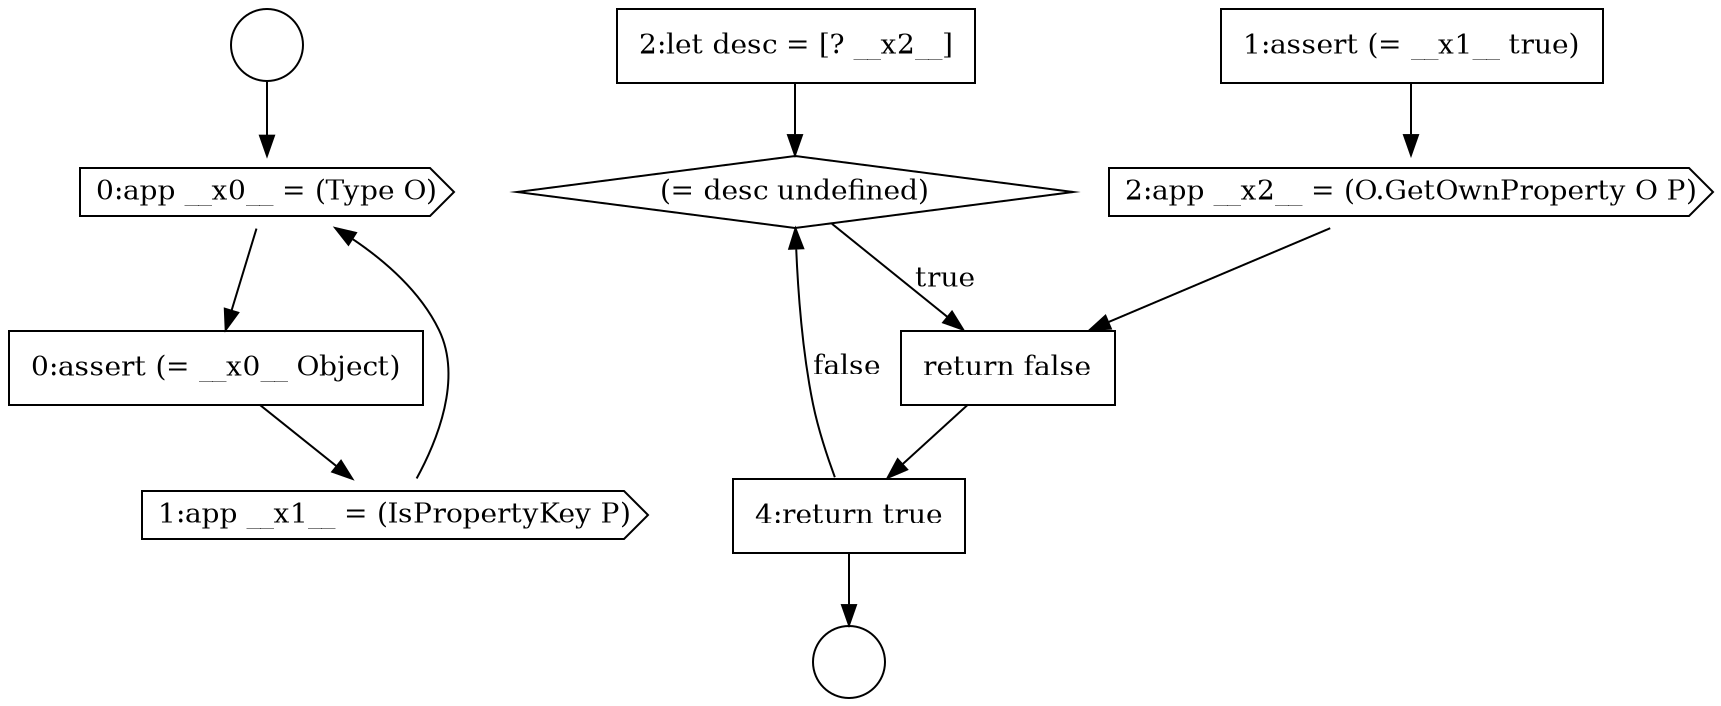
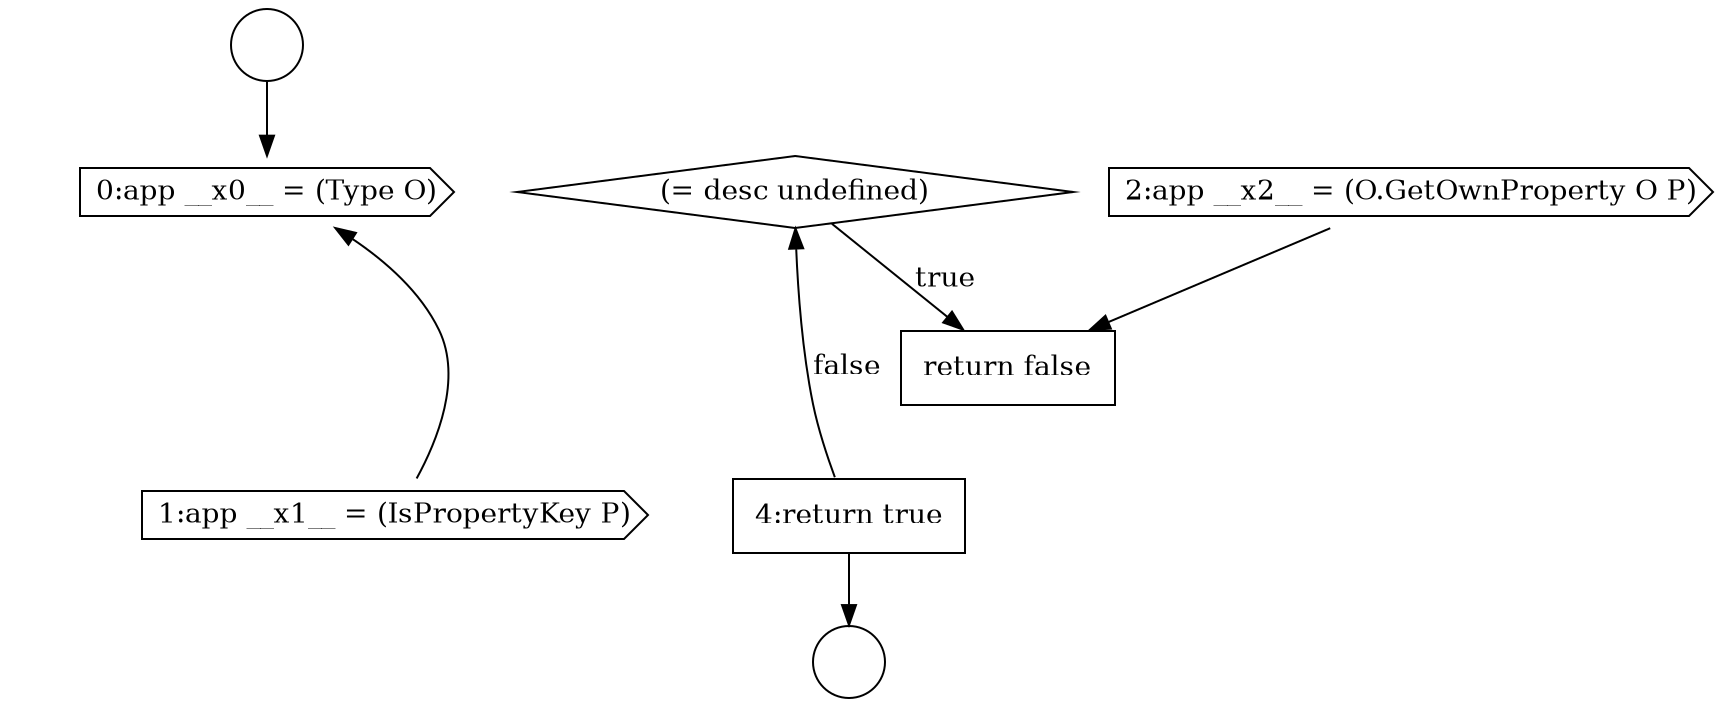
  digraph {
    node [color=black fillcolor=white shape=none style=filled]
    edge [color=black]
    n1 [label=<<font color="black">0:app __x0__ = (Type O)</font>> shape=cds]
-   n2 [label=<<font color="black">     <table border="0" cellborder="1" cellspacing="0" cellpadding="10">       <tr><td align="left">0:assert (= __x0__ Object)</td></tr>     </table>   </font>> margin=0]
    n3 [label=<<font color="black">1:app __x1__ = (IsPropertyKey P)</font>> shape=cds]
-   n4 [label=<<font color="black">     <table border="0" cellborder="1" cellspacing="0" cellpadding="10">       <tr><td align="left">2:let desc = [? __x2__]</td></tr>     </table>   </font>> margin=0]
    n5 [label=<<font color="black">(= desc undefined)</font>> shape=diamond]
    n6 [label=<<font color="black">     <table border="0" cellborder="1" cellspacing="0" cellpadding="10">       <tr><td align="left">return false</td></tr>     </table>   </font>> margin=0]
    n7 [label=<<font color="black">     <table border="0" cellborder="1" cellspacing="0" cellpadding="10">       <tr><td align="left">4:return true</td></tr>     </table>   </font>> margin=0]
    n8 [label=" " shape=circle]
-   n9 [label=<<font color="black">     <table border="0" cellborder="1" cellspacing="0" cellpadding="10">       <tr><td align="left">1:assert (= __x1__ true)</td></tr>     </table>   </font>> margin=0]
    n10 [label=<<font color="black">2:app __x2__ = (O.GetOwnProperty O P)</font>> shape=cds]
    n11 [label=" " shape=circle]
-   n1 -> n2
-   n2 -> n3
    n3 -> n1
-   n4 -> n5
    n5 -> n6 [label=<<font color="black">true</font>>]
-   n6 -> n7
    n7 -> n5 [label=<<font color="black">false</font>>]
    n7 -> n8
-   n9 -> n10
    n10 -> n6
    n11 -> n1
  }
